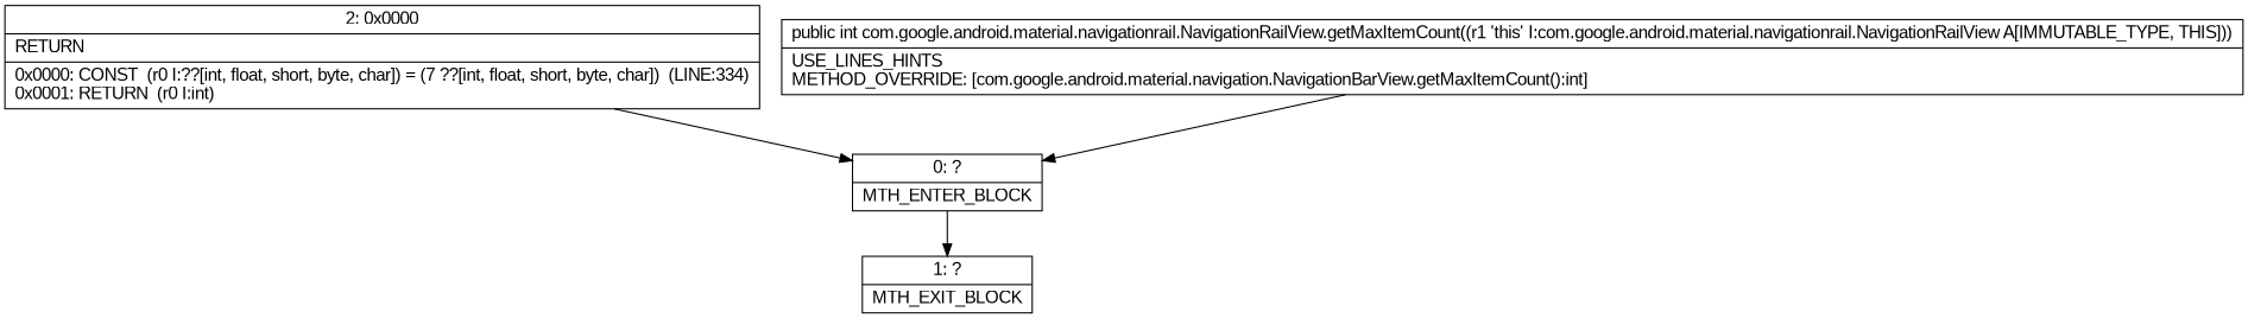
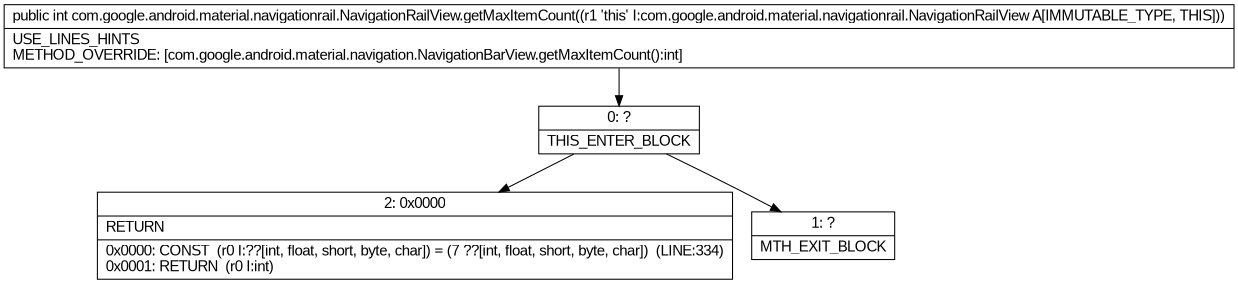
  digraph {
    fontname="Liberation Sans"
    node [fontname="Liberation Sans" shape=record]
    edge [fontname="Liberation Sans"]
-   n1 [label="{0\:\ ?|MTH_ENTER_BLOCK\l}"]
+   n1 [label="{0\:\ ?|THIS_ENTER_BLOCK\l}"]
    n2 [label="{2\:\ 0x0000|RETURN\l|0x0000: CONST  (r0 I:??[int, float, short, byte, char]) = (7 ??[int, float, short, byte, char])  (LINE:334)\l0x0001: RETURN  (r0 I:int) \l}"]
    n3 [label="{1\:\ ?|MTH_EXIT_BLOCK\l}"]
    n4 [label="{public int com.google.android.material.navigationrail.NavigationRailView.getMaxItemCount((r1 'this' I:com.google.android.material.navigationrail.NavigationRailView A[IMMUTABLE_TYPE, THIS]))  | USE_LINES_HINTS\lMETHOD_OVERRIDE: [com.google.android.material.navigation.NavigationBarView.getMaxItemCount():int]\l}"]
-   n2 -> n1
+   n1 -> n2
    n1 -> n3
    n4 -> n1
  }
